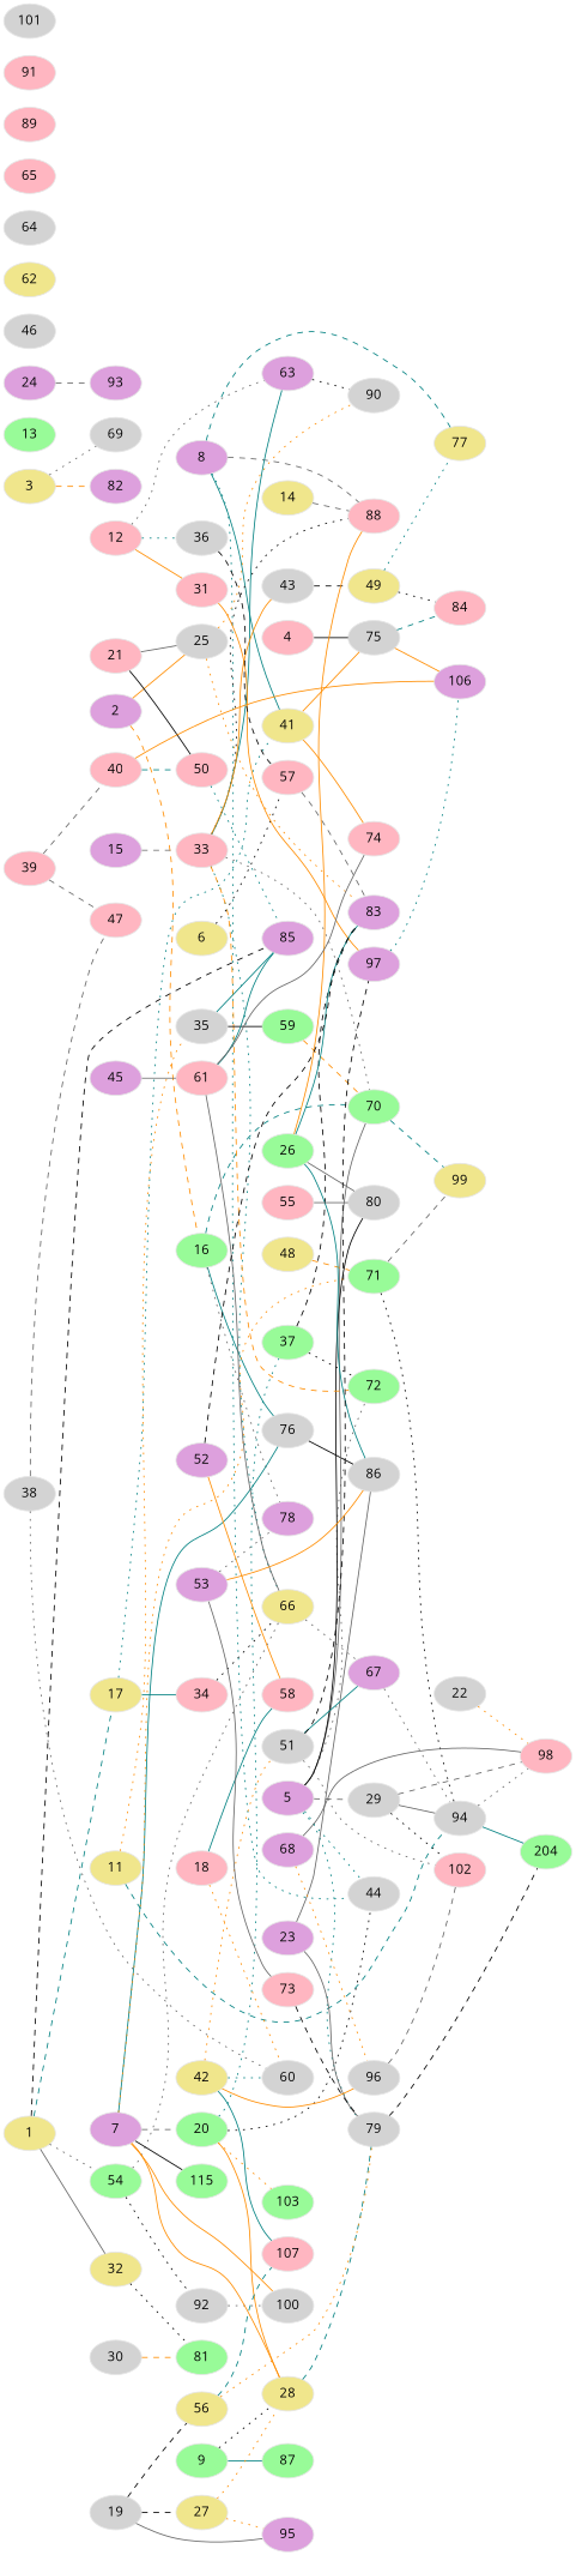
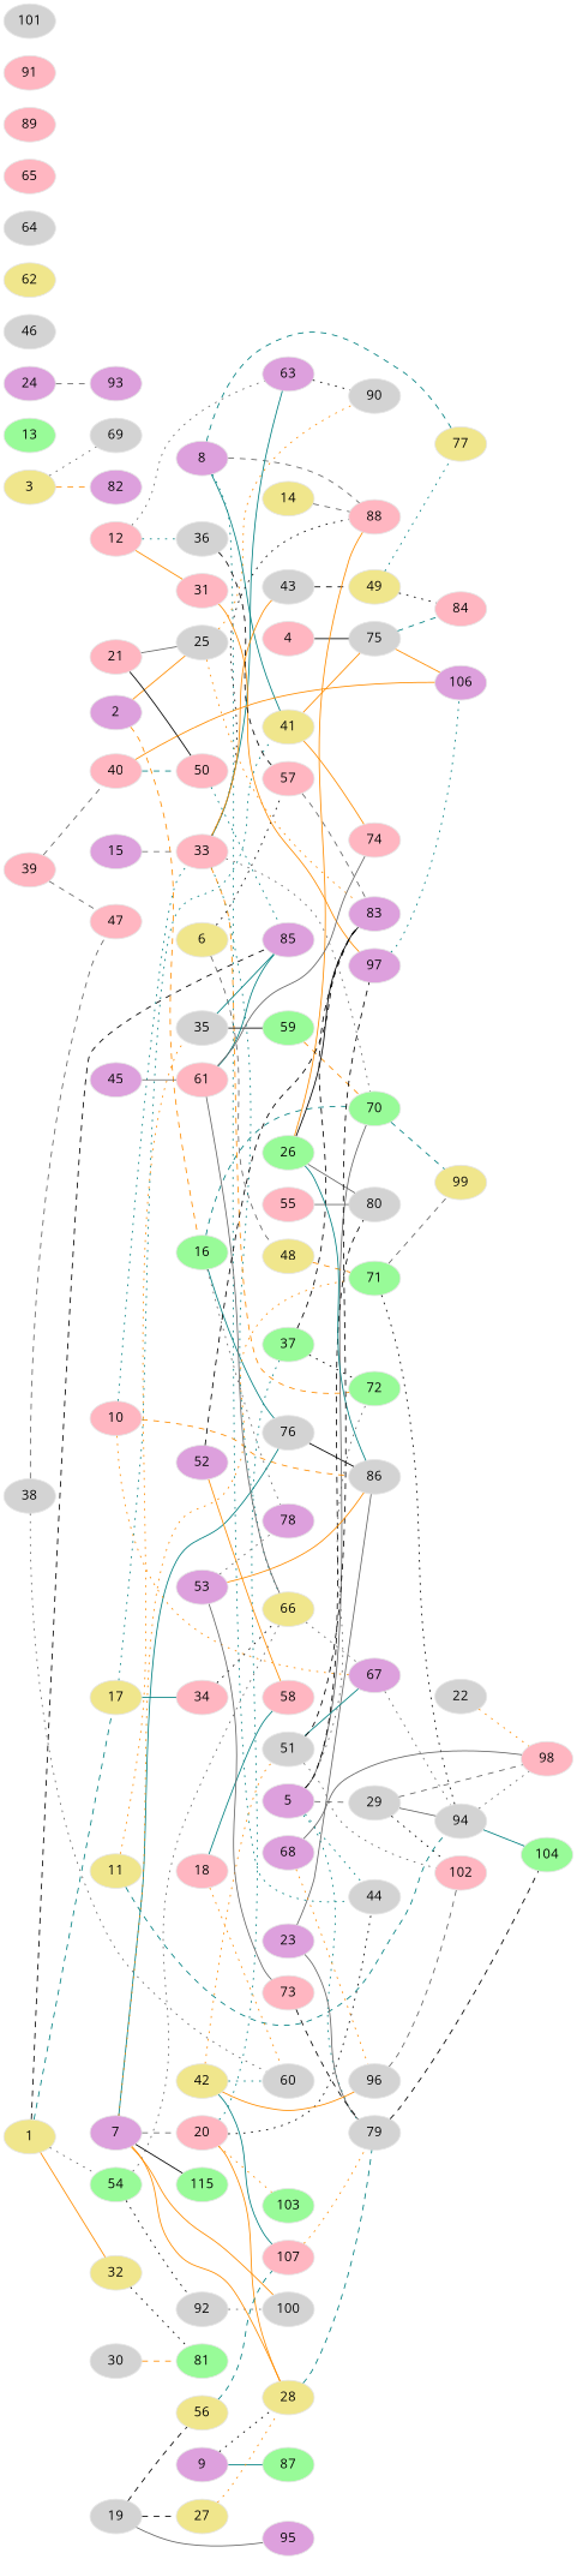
  graph {
    fontname="Open Sans"
    rankdir=LR
    node [color=gray90 fillcolor=lightpink fontname="Open Sans" style=filled]
    edge [color=gray40 fontname="Open Sans" style=dotted]
    1 [fillcolor=khaki]
    17 [fillcolor=khaki]
    32 [fillcolor=khaki]
    54 [fillcolor=palegreen]
    85 [fillcolor=plum]
    41 [fillcolor=khaki]
    34
    81 [fillcolor=palegreen]
    66 [fillcolor=khaki]
    92 [fillcolor=lightgrey]
    2 [fillcolor=plum]
    16 [fillcolor=palegreen]
    25 [fillcolor=lightgrey]
    70 [fillcolor=palegreen]
    76 [fillcolor=lightgrey]
    78 [fillcolor=plum]
    83 [fillcolor=plum]
    90 [fillcolor=lightgrey]
    3 [fillcolor=khaki]
    69 [fillcolor=lightgrey]
    82 [fillcolor=plum]
    4
    75 [fillcolor=lightgrey]
    106 [fillcolor=plum]
    84
    5 [fillcolor=plum]
    29 [fillcolor=lightgrey]
    44 [fillcolor=lightgrey]
    72 [fillcolor=palegreen]
    79 [fillcolor=lightgrey]
    80 [fillcolor=lightgrey]
    94 [fillcolor=lightgrey]
    98
    102
    99 [fillcolor=khaki]
-   104 [fillcolor=palegreen label=204]
+   104 [fillcolor=palegreen]
    6 [fillcolor=khaki]
    48 [fillcolor=khaki]
    57
    71 [fillcolor=palegreen]
    7 [fillcolor=plum]
-   20 [fillcolor=palegreen]
+   20
    28 [fillcolor=khaki]
    100 [fillcolor=lightgrey]
    n45 [fillcolor=palegreen label=115]
    37 [fillcolor=palegreen]
    103 [fillcolor=palegreen]
    86 [fillcolor=lightgrey]
    8 [fillcolor=plum]
    77 [fillcolor=khaki]
    88
    74
-   9 [fillcolor=palegreen]
+   9 [fillcolor=plum]
    87 [fillcolor=palegreen]
+   10
    33
    67 [fillcolor=plum]
    63 [fillcolor=plum]
    43 [fillcolor=lightgrey]
    11 [fillcolor=khaki]
    35 [fillcolor=lightgrey]
    59 [fillcolor=palegreen]
    12
    31
    36 [fillcolor=lightgrey]
    97 [fillcolor=plum]
    13 [fillcolor=palegreen]
    14 [fillcolor=khaki]
    15 [fillcolor=plum]
    18
    58
    60 [fillcolor=lightgrey]
    27 [fillcolor=khaki]
    19 [fillcolor=lightgrey]
    56 [fillcolor=khaki]
    95 [fillcolor=plum]
    107
    21
    50
    22 [fillcolor=lightgrey]
    23 [fillcolor=plum]
    24 [fillcolor=plum]
    93 [fillcolor=plum]
    26 [fillcolor=palegreen]
    30 [fillcolor=lightgrey]
    49 [fillcolor=khaki]
    38 [fillcolor=lightgrey]
    47
    39
    40
    42 [fillcolor=khaki]
    51 [fillcolor=lightgrey]
    96 [fillcolor=lightgrey]
    45 [fillcolor=plum]
    61
    46 [fillcolor=lightgrey]
    52 [fillcolor=plum]
    53 [fillcolor=plum]
    73
    55
    62 [fillcolor=khaki]
    64 [fillcolor=lightgrey]
    65
    68 [fillcolor=plum]
    89
    91
    101 [fillcolor=lightgrey]
    1 -- 17 [color=teal style=dashed]
-   1 -- 32 [style=solid]
+   1 -- 32 [color=darkorange style=solid]
    1 -- 54
    1 -- 85 [color=black style=dashed]
    17 -- 41 [color=teal]
    17 -- 34 [color=teal style=solid]
    32 -- 81 [color=black]
    54 -- 66
    54 -- 92 [color=black]
    41 -- 75 [color=darkorange style=solid]
    41 -- 74 [color=darkorange style=solid]
    34 -- 66 [color=black]
    66 -- 67
    92 -- 100
    2 -- 16 [color=darkorange style=dashed]
    2 -- 25 [color=darkorange style=solid]
    16 -- 70 [color=teal style=dashed]
    16 -- 76 [color=teal style=solid]
    16 -- 78
    25 -- 83 [color=darkorange]
    25 -- 90 [color=darkorange]
    70 -- 99 [color=teal style=dashed]
    76 -- 86 [color=black style=solid]
    3 -- 69
    3 -- 82 [color=darkorange style=dashed]
    4 -- 75 [color=black style=solid]
    75 -- 106 [color=darkorange style=solid]
    75 -- 84 [color=teal style=dashed]
    5 -- 70 [style=solid]
    5 -- 29 [style=dashed]
    5 -- 44 [color=teal]
    5 -- 72
    5 -- 79 [color=teal]
-   5 -- 80 [color=black style=solid]
+   5 -- 80 [color=black style=dashed]
    29 -- 94 [style=solid]
    29 -- 98 [style=dashed]
    29 -- 102 [color=black]
    79 -- 104 [color=black style=dashed]
    94 -- 98
    94 -- 104 [color=teal style=solid]
+   6 -- 48 [style=dashed]
    6 -- 57 [color=black]
    48 -- 71 [color=darkorange style=dashed]
    57 -- 83 [style=dashed]
    71 -- 94 [color=black]
    71 -- 99 [style=dashed]
    7 -- 76 [color=teal style=solid]
    7 -- 71 [color=darkorange]
    7 -- 20 [style=dashed]
    7 -- 28 [color=darkorange style=solid]
    7 -- 100 [color=darkorange style=solid]
    7 -- n45 [color=black style=solid]
    20 -- 44 [color=black]
    20 -- 28 [color=darkorange style=solid]
    20 -- 37 [color=teal]
    20 -- 103 [color=darkorange]
    28 -- 79 [color=teal style=dashed]
    37 -- 83 [color=black style=dashed]
    37 -- 72 [color=black]
    8 -- 41 [color=teal style=solid]
    8 -- 44 [color=teal]
    8 -- 77 [color=teal style=dashed]
    8 -- 88 [style=dashed]
    9 -- 28 [color=black]
    9 -- 87 [color=teal style=solid]
+   10 -- 86 [color=darkorange style=dashed]
+   10 -- 33 [color=teal]
+   10 -- 67 [color=darkorange]
    33 -- 66 [color=teal]
    33 -- 70
    33 -- 72 [color=darkorange style=dashed]
    33 -- 88 [color=black]
    33 -- 63 [color=teal style=solid]
    33 -- 43 [color=darkorange style=solid]
    67 -- 94
    63 -- 90 [color=black]
    43 -- 49 [color=black style=dashed]
    11 -- 94 [color=teal style=dashed]
    11 -- 35 [color=darkorange]
    35 -- 85 [color=teal style=solid]
    35 -- 59 [color=black style=solid]
    59 -- 70 [color=darkorange style=dashed]
    12 -- 63
    12 -- 31 [color=darkorange style=solid]
    12 -- 36 [color=teal]
    31 -- 97 [color=darkorange style=solid]
    36 -- 57 [color=black style=dashed]
    97 -- 106 [color=teal]
    14 -- 88 [style=dashed]
    15 -- 33 [style=dashed]
    18 -- 58 [color=teal style=solid]
    18 -- 60 [color=darkorange]
    27 -- 28 [color=darkorange]
-   27 -- 95 [color=darkorange]
    19 -- 27 [color=black style=dashed]
    19 -- 56 [color=black style=dashed]
    19 -- 95 [style=solid]
-   56 -- 79 [color=darkorange]
+   107 -- 79 [color=darkorange]
    56 -- 107 [color=teal style=dashed]
    21 -- 25 [style=solid]
    21 -- 50 [color=black style=solid]
    50 -- 85 [color=teal]
    22 -- 98 [color=darkorange]
    23 -- 79 [style=solid]
    23 -- 86 [style=solid]
    24 -- 93 [style=dashed]
-   26 -- 83 [color=teal style=solid]
+   26 -- 83 [color=black style=solid]
    26 -- 80 [style=solid]
    26 -- 86 [color=teal style=solid]
    26 -- 88 [color=darkorange style=solid]
    30 -- 81 [color=darkorange style=dashed]
    49 -- 84 [color=black]
    49 -- 77 [color=teal]
    38 -- 60
    38 -- 47 [style=dashed]
    39 -- 47 [style=dashed]
    39 -- 40 [style=dashed]
    40 -- 106 [color=darkorange style=solid]
    40 -- 50 [color=teal style=dashed]
    42 -- 60 [color=teal]
    42 -- 107 [color=teal style=solid]
    42 -- 51 [color=darkorange]
    42 -- 96 [color=darkorange style=solid]
    51 -- 102
    51 -- 67 [color=teal style=solid]
    51 -- 97 [color=black style=dashed]
    96 -- 102 [style=dashed]
    45 -- 61 [style=solid]
    61 -- 85 [color=teal style=solid]
    61 -- 66 [style=solid]
    61 -- 74 [style=solid]
    52 -- 83 [color=black style=dashed]
    52 -- 58 [color=darkorange style=solid]
    53 -- 78
    53 -- 86 [color=darkorange style=solid]
    53 -- 73 [style=solid]
    73 -- 79 [color=black style=dashed]
    55 -- 80 [style=solid]
    68 -- 98 [style=solid]
    68 -- 96 [color=darkorange]
  }
